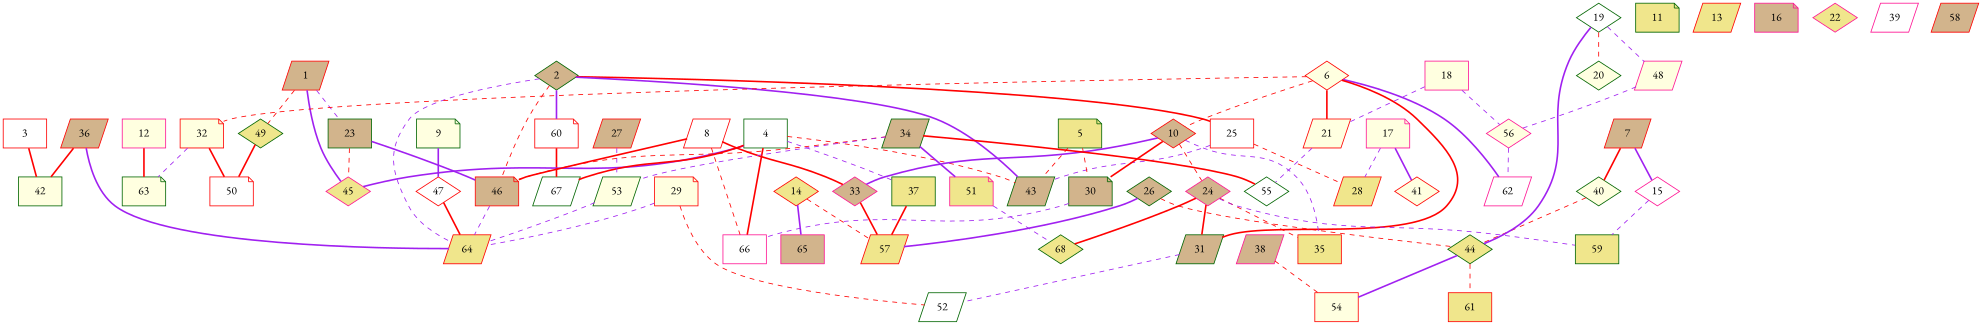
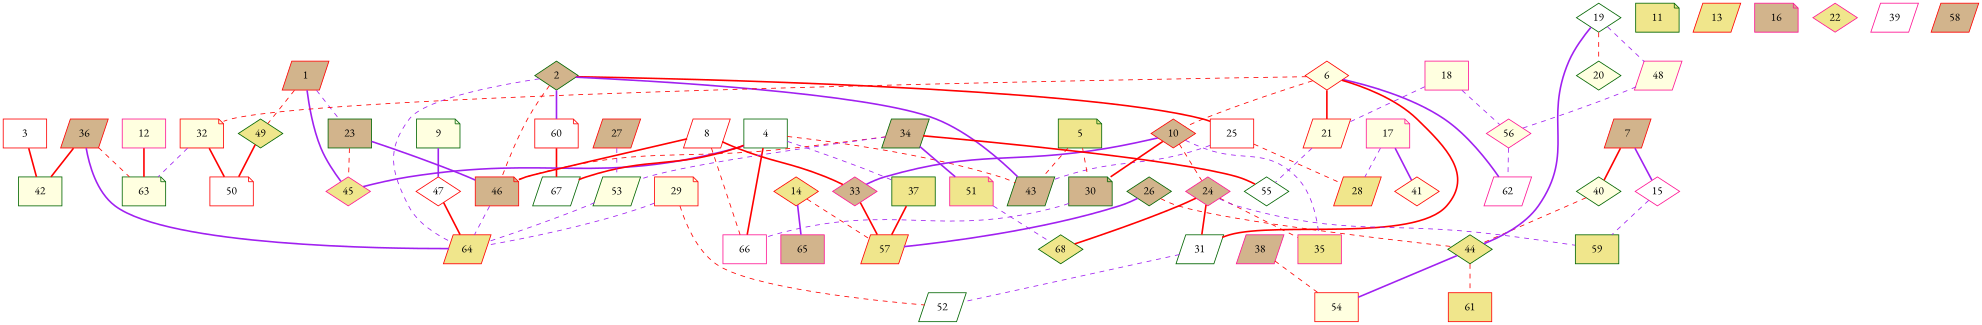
  graph {
    fontname="EB Garamond"
    node [color=red fillcolor=tan fontname="EB Garamond" shape=parallelogram style=filled]
    edge [color=red fontname="EB Garamond" style=dashed]
    23 [color=darkgreen shape=box]
    1
    45 [color=deeppink fillcolor=khaki shape=diamond]
    49 [color=darkgreen fillcolor=khaki shape=diamond]
    46 [shape=note]
    50 [fillcolor=white shape=note]
    2 [color=darkgreen shape=diamond]
    25 [fillcolor=white shape=box]
    43 [color=darkgreen]
    60 [fillcolor=white shape=note]
    64 [fillcolor=khaki]
    28 [fillcolor=khaki]
    67 [color=darkgreen fillcolor=white]
    3 [fillcolor=white shape=box]
    42 [color=darkgreen fillcolor=lightyellow shape=box]
    4 [color=darkgreen fillcolor=white shape=box]
    37 [color=darkgreen fillcolor=khaki shape=box]
    66 [color=deeppink fillcolor=white shape=box]
    57 [fillcolor=khaki]
    62 [color=deeppink fillcolor=white]
    5 [color=darkgreen fillcolor=khaki shape=note]
    30 [color=darkgreen shape=note]
    6 [fillcolor=lightyellow shape=diamond]
    10 [shape=diamond]
    21 [fillcolor=lightyellow]
-   31 [color=darkgreen]
+   31 [color=darkgreen fillcolor=white]
    32 [fillcolor=lightyellow shape=note]
    33 [color=deeppink shape=diamond]
    24 [color=deeppink shape=diamond]
-   35 [fillcolor=khaki shape=box]
+   35 [color=deeppink fillcolor=khaki shape=box]
    55 [color=darkgreen fillcolor=white shape=diamond]
    52 [color=darkgreen fillcolor=white]
    63 [color=darkgreen fillcolor=lightyellow shape=note]
    15 [color=deeppink fillcolor=white shape=diamond]
    7
    40 [color=darkgreen fillcolor=lightyellow shape=diamond]
    59 [color=darkgreen fillcolor=khaki shape=box]
    44 [color=darkgreen fillcolor=khaki shape=diamond]
    8 [fillcolor=white]
    9 [color=darkgreen fillcolor=lightyellow shape=note]
    47 [fillcolor=white shape=diamond]
    68 [color=darkgreen fillcolor=khaki shape=diamond]
    11 [color=darkgreen fillcolor=khaki shape=note]
    12 [color=deeppink fillcolor=lightyellow shape=box]
    13 [fillcolor=khaki]
    14 [fillcolor=khaki shape=diamond]
    65 [color=deeppink shape=box]
    16 [color=deeppink shape=note]
    17 [color=deeppink fillcolor=lightyellow shape=note]
    41 [fillcolor=lightyellow shape=diamond]
    18 [color=deeppink fillcolor=lightyellow shape=box]
    56 [color=deeppink fillcolor=lightyellow shape=diamond]
    19 [color=darkgreen fillcolor=white shape=diamond]
    20 [color=darkgreen fillcolor=lightyellow shape=diamond]
    48 [color=deeppink fillcolor=lightyellow]
    54 [fillcolor=lightyellow shape=box]
    61 [fillcolor=khaki shape=box]
    22 [color=deeppink fillcolor=khaki shape=diamond]
    26 [color=darkgreen shape=diamond]
    53 [color=darkgreen fillcolor=lightyellow]
    27
    29 [fillcolor=lightyellow shape=note]
    34 [color=darkgreen]
    51 [color=deeppink fillcolor=khaki shape=note]
    36
    38 [color=deeppink]
    39 [color=deeppink fillcolor=white]
    58
    23 -- 45
    23 -- 46 [color=purple style=bold]
    1 -- 23 [color=purple]
    1 -- 45 [color=purple style=bold]
    1 -- 49
    49 -- 50 [style=bold]
    46 -- 64 [color=purple]
    2 -- 46
    2 -- 25 [style=bold]
    2 -- 43 [color=purple style=bold]
    2 -- 60 [color=purple style=bold]
    2 -- 64 [color=purple]
    25 -- 43 [color=purple]
    25 -- 28
    60 -- 67 [style=bold]
    3 -- 42 [style=bold]
    4 -- 45 [color=purple style=bold]
    4 -- 43
    4 -- 67 [style=bold]
    4 -- 37 [color=purple]
    4 -- 66 [style=bold]
    37 -- 57 [style=bold]
    5 -- 43
    5 -- 30
    30 -- 66 [color=purple]
    6 -- 62 [color=purple style=bold]
    6 -- 10
    6 -- 21 [style=bold]
    6 -- 31 [style=bold]
    6 -- 32
    10 -- 30 [style=bold]
    10 -- 33 [color=purple style=bold]
    10 -- 24
    10 -- 35 [color=purple]
    21 -- 55 [color=purple]
    31 -- 52 [color=purple]
    32 -- 50 [style=bold]
    32 -- 63 [color=purple]
    33 -- 57 [style=bold]
    24 -- 31 [style=bold]
    24 -- 35
    24 -- 59 [color=purple]
    24 -- 68 [style=bold]
    15 -- 59 [color=purple]
    7 -- 15 [color=purple style=bold]
    7 -- 40 [style=bold]
    40 -- 44
    44 -- 54 [color=purple style=bold]
    44 -- 61
    8 -- 46 [style=bold]
    8 -- 66
    8 -- 33 [style=bold]
    9 -- 47 [color=purple style=bold]
    47 -- 64 [style=bold]
    12 -- 63 [style=bold]
    14 -- 57
    14 -- 65 [color=purple style=bold]
    17 -- 28 [color=purple]
    17 -- 41 [color=purple style=bold]
    18 -- 21 [color=purple]
    18 -- 56 [color=purple]
    56 -- 62 [color=purple]
    19 -- 44 [color=purple style=bold]
    19 -- 20
    19 -- 48 [color=purple]
    48 -- 56 [color=purple]
    26 -- 57 [color=purple style=bold]
    26 -- 44
    53 -- 64 [color=purple]
    27 -- 53 [color=purple]
    29 -- 64 [color=purple]
    29 -- 52
    34 -- 46
    34 -- 55 [style=bold]
    34 -- 53 [color=purple]
    34 -- 51 [color=purple style=bold]
    51 -- 68 [color=purple]
    36 -- 64 [color=purple style=bold]
    36 -- 42 [style=bold]
+   36 -- 63
    38 -- 54
  }
